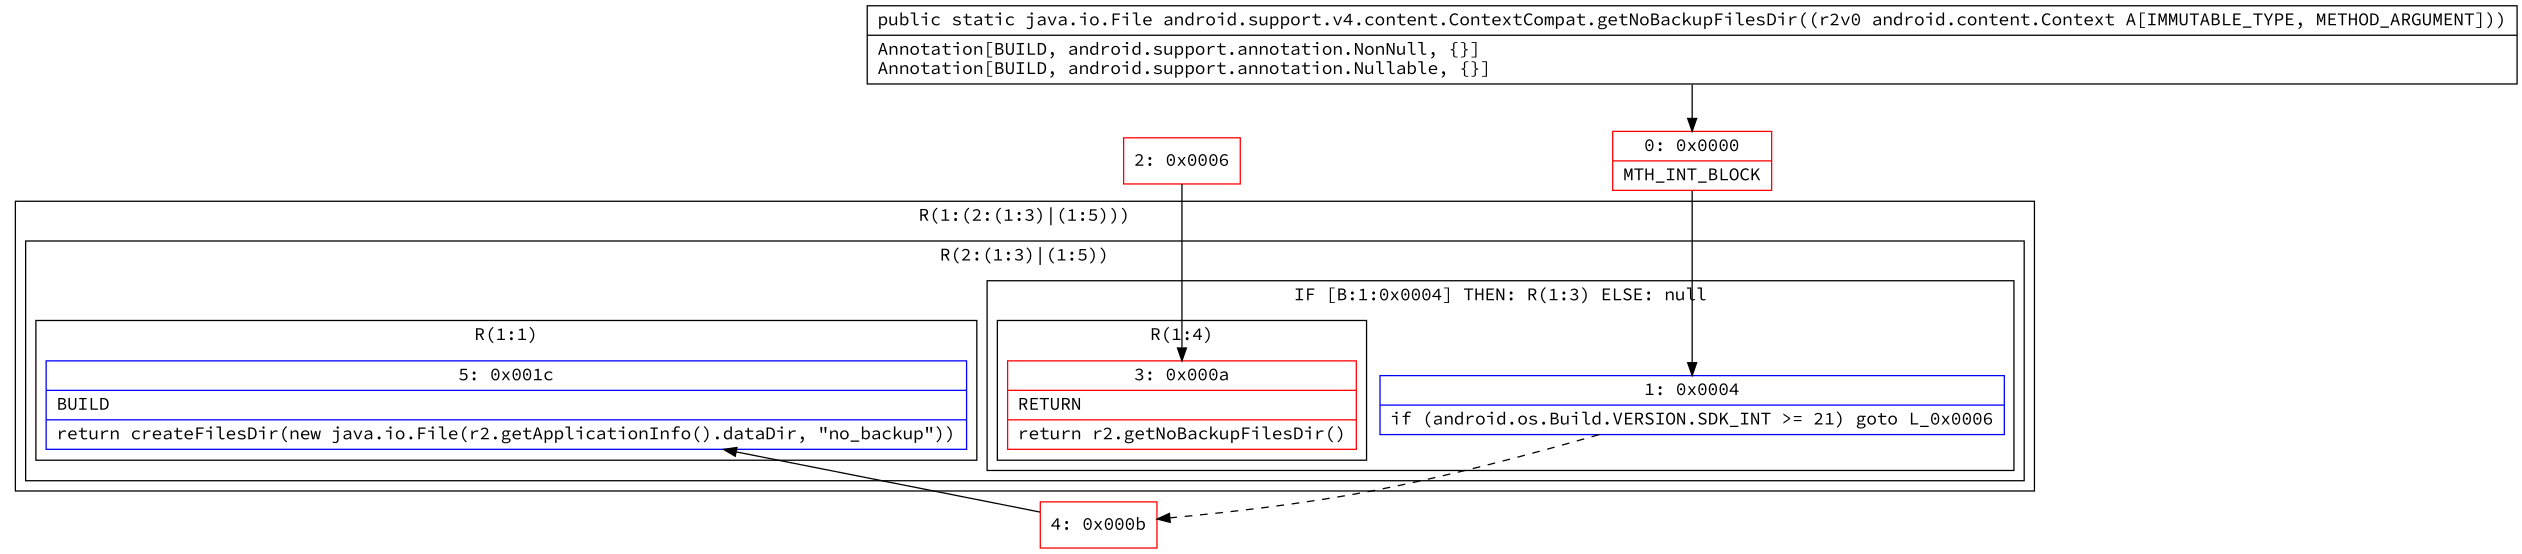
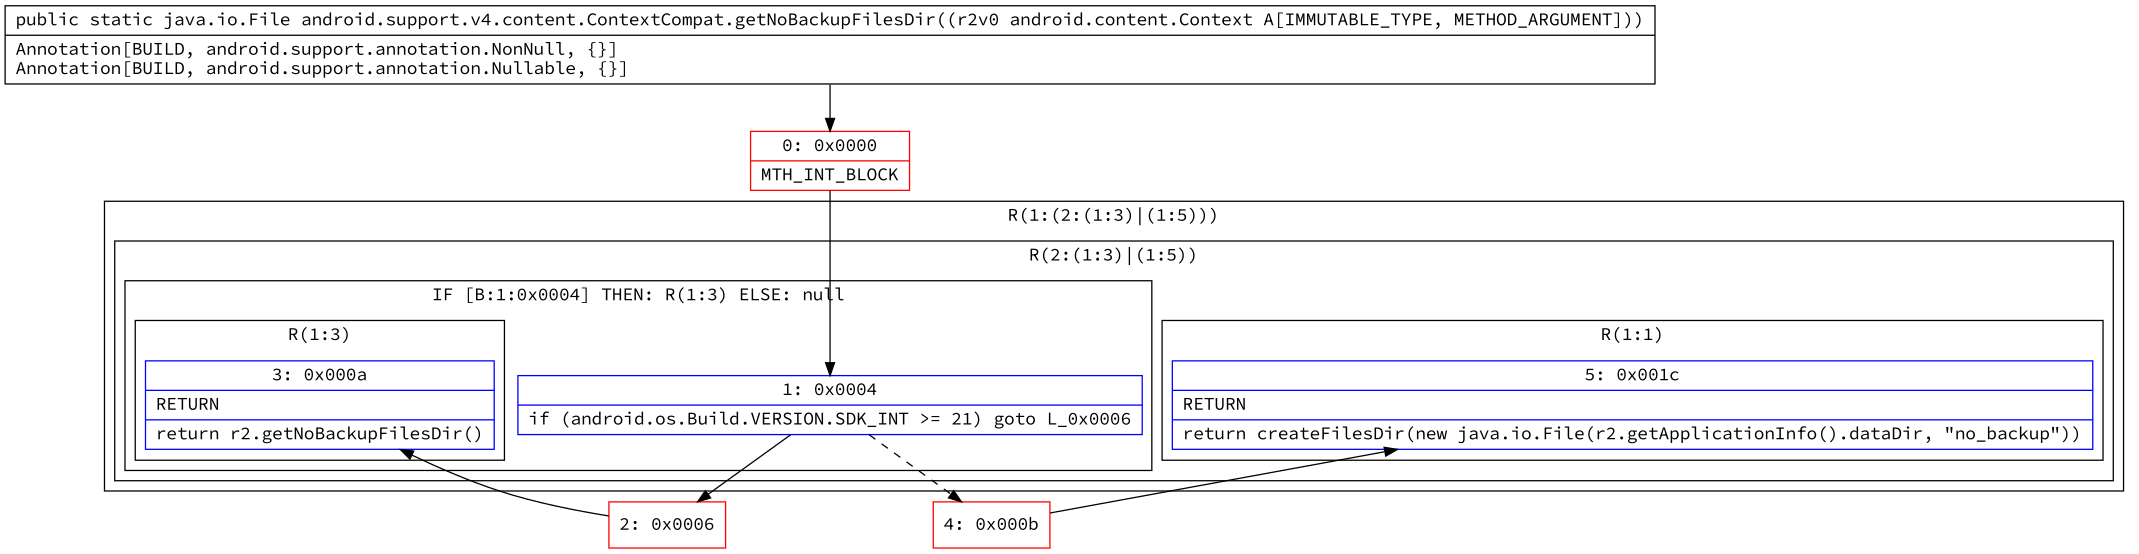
  digraph {
    fontname="Source Code Pro"
    node [color=blue fontname="Source Code Pro" shape=record]
    edge [fontname="Source Code Pro"]
-   n1 [color=red label="{3\:\ 0x000a|RETURN\l|return r2.getNoBackupFilesDir()\l}"]
+   n1 [label="{3\:\ 0x000a|RETURN\l|return r2.getNoBackupFilesDir()\l}"]
    n2 [label="{1\:\ 0x0004|if (android.os.Build.VERSION.SDK_INT \>= 21) goto L_0x0006\l}"]
-   n3 [label="{5\:\ 0x001c|BUILD\l|return createFilesDir(new java.io.File(r2.getApplicationInfo().dataDir, \"no_backup\"))\l}"]
+   n3 [label="{5\:\ 0x001c|RETURN\l|return createFilesDir(new java.io.File(r2.getApplicationInfo().dataDir, \"no_backup\"))\l}"]
    n4 [color=red label="{2\:\ 0x0006}"]
    n5 [color=red label="{4\:\ 0x000b}"]
    n6 [color=red label="{0\:\ 0x0000|MTH_INT_BLOCK\l}"]
    n7 [label="{public static java.io.File android.support.v4.content.ContextCompat.getNoBackupFilesDir((r2v0 android.content.Context A[IMMUTABLE_TYPE, METHOD_ARGUMENT]))  | Annotation[BUILD, android.support.annotation.NonNull, \{\}]\lAnnotation[BUILD, android.support.annotation.Nullable, \{\}]\l}" color=""]
    subgraph cluster_1 {
      label="R(1:(2:(1:3)|(1:5)))"
      subgraph cluster_2 {
        label="R(2:(1:3)|(1:5))"
        subgraph cluster_3 {
          label="IF [B:1:0x0004] THEN: R(1:3) ELSE: null"
          n2
          subgraph cluster_4 {
-           label="R(1:4)"
+           label="R(1:3)"
            n1
          }
        }
        subgraph cluster_5 {
          label="R(1:1)"
          n3
        }
      }
    }
+   n2 -> n4
    n2 -> n5 [style=dashed]
    n4 -> n1
    n5 -> n3
    n6 -> n2
    n7 -> n6
  }
